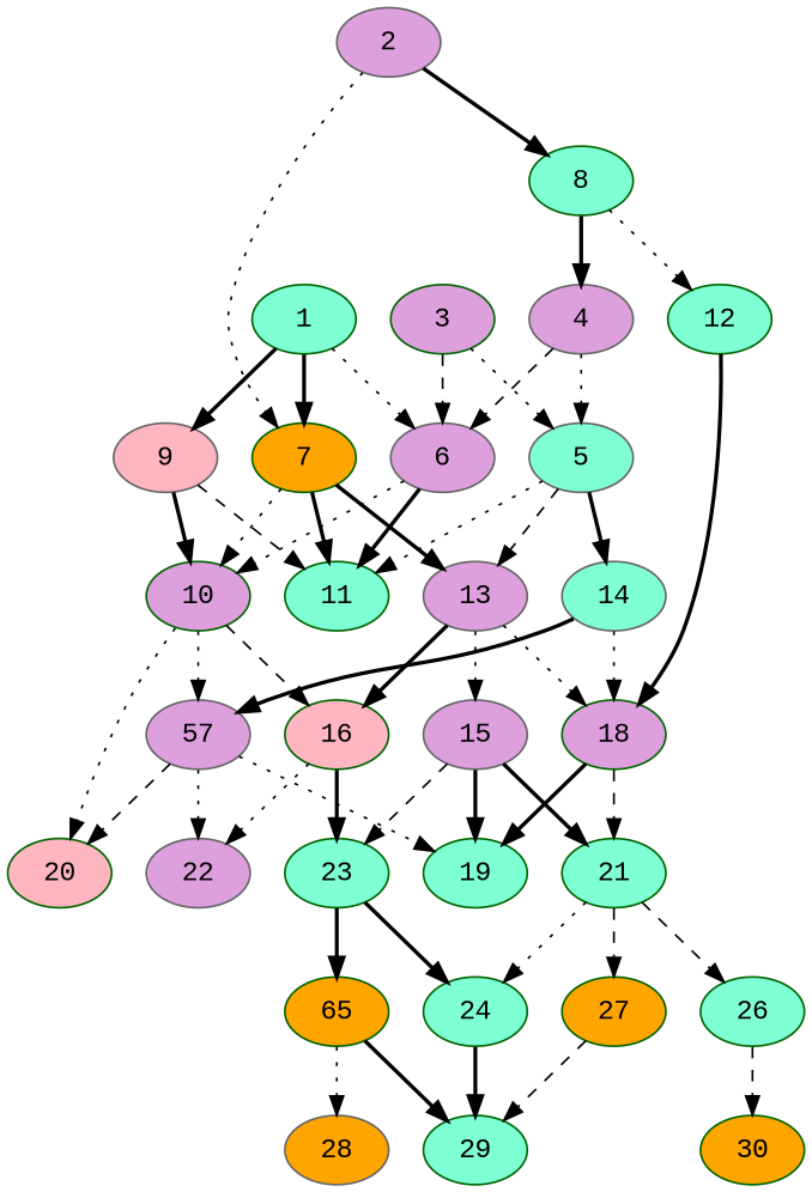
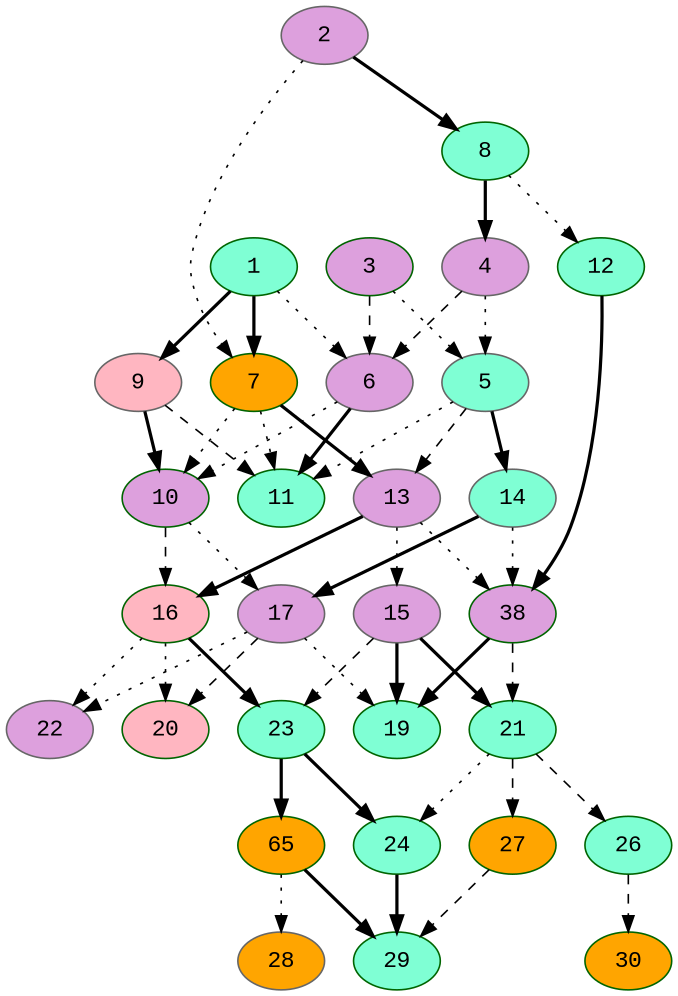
  digraph {
    fontname="Liberation Mono"
    node [alpha=0.20 color=darkgreen fillcolor=aquamarine fontname="Liberation Mono" style=filled]
    edge [fontname="Liberation Mono" style=bold]
    1 [expect_size=42519552]
    6 [alpha=0.06 color=gray40 expect_size=19136512 fillcolor=plum]
    7 [alpha=0.03 expect_size=13502464 fillcolor=orange]
    9 [alpha=0.18 color=gray40 expect_size=48510976 fillcolor=lightpink]
    11 [alpha=0.05 expect_size=35634176]
    10 [alpha=0.02 expect_size=49982464 fillcolor=plum]
    13 [alpha=0.07 color=gray40 expect_size=15677440 fillcolor=plum]
    16 [alpha=0.03 expect_size=44208128 fillcolor=lightpink]
-   17 [alpha=0.01 color=gray40 expect_size=10900480 fillcolor=plum label=57]
+   17 [alpha=0.01 color=gray40 expect_size=10900480 fillcolor=plum]
    15 [alpha=0.06 color=gray40 expect_size=45167616 fillcolor=plum]
-   18 [alpha=0.10 expect_size=18193408 fillcolor=plum]
+   18 [alpha=0.10 expect_size=18193408 fillcolor=plum label=38]
    2 [alpha=0.12 color=gray40 expect_size=23249920 fillcolor=plum]
    8 [alpha=0.18 expect_size=34076672]
    12 [alpha=0.14 expect_size=35109888]
    4 [alpha=0.08 color=gray40 expect_size=26301440 fillcolor=plum]
    3 [alpha=0.04 expect_size=17061888 fillcolor=plum]
    5 [color=gray40 expect_size=9778176]
    14 [alpha=0.16 color=gray40 expect_size=25588736]
    23 [alpha=0.01 expect_size=11117568]
    19 [alpha=0.11 expect_size=14346240]
    21 [alpha=0.08 expect_size=14370816]
    20 [alpha=0.11 expect_size=9657344 fillcolor=lightpink]
    22 [alpha=0.12 color=gray40 expect_size=26016768 fillcolor=plum]
    24 [expect_size=28656640]
    n25 [expect_size=19963904 fillcolor=orange label=65]
    26 [alpha=0.06 expect_size=35295232]
    27 [alpha=0.15 expect_size=43194368 fillcolor=orange]
    29 [alpha=0.17 expect_size=20406272]
    30 [alpha=0.16 expect_size=45591552 fillcolor=orange]
    28 [alpha=0.17 color=gray40 expect_size=44812288 fillcolor=orange]
    1 -> 6 [style=dotted]
    1 -> 7
    1 -> 9
    6 -> 11
    6 -> 10 [style=dotted]
-   7 -> 11
+   7 -> 11 [style=dotted]
    7 -> 10 [style=dotted]
    7 -> 13
    9 -> 11 [style=dashed]
    9 -> 10
    10 -> 16 [style=dashed]
    10 -> 17 [style=dotted]
    13 -> 16
    13 -> 15 [style=dotted]
    13 -> 18 [style=dotted]
    16 -> 23
-   10 -> 20 [style=dotted]
+   16 -> 20 [style=dotted]
    16 -> 22 [style=dotted]
    17 -> 19 [style=dotted]
    17 -> 20 [style=dashed]
    17 -> 22 [style=dotted]
    15 -> 23 [style=dashed]
    15 -> 19
    15 -> 21
    18 -> 19
    18 -> 21 [style=dashed]
    2 -> 7 [style=dotted]
    2 -> 8
    8 -> 12 [style=dotted]
    8 -> 4
    12 -> 18
    4 -> 6 [style=dashed]
    4 -> 5 [style=dotted]
    3 -> 6 [style=dashed]
    3 -> 5 [style=dotted]
    5 -> 11 [style=dotted]
    5 -> 13 [style=dashed]
    5 -> 14
    14 -> 17
    14 -> 18 [style=dotted]
    23 -> 24
    23 -> n25
    21 -> 24 [style=dotted]
    21 -> 26 [style=dashed]
    21 -> 27 [style=dashed]
    24 -> 29
    n25 -> 29
    n25 -> 28 [style=dotted]
    26 -> 30 [style=dashed]
    27 -> 29 [style=dashed]
  }
